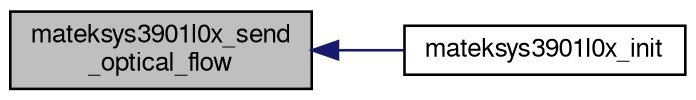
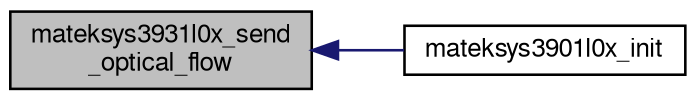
  digraph {
    rankdir=LR
    node [color=black fontname=FreeSans fontsize=10 shape=record style=filled]
-   n1 [fillcolor=grey75 fontcolor=black height=0.2 label="mateksys3901l0x_send\l_optical_flow" width=0.4]
+   n1 [fillcolor=grey75 fontcolor=black height=0.2 label="mateksys3931l0x_send\l_optical_flow" width=0.4]
    n2 [fillcolor=white height=0.2 label=mateksys3901l0x_init width=0.4]
    n1 -> n2 [color=midnightblue dir=back fontname=FreeSans fontsize=10 labelfontname=FreeSans labelfontsize=10 style=solid]
  }
